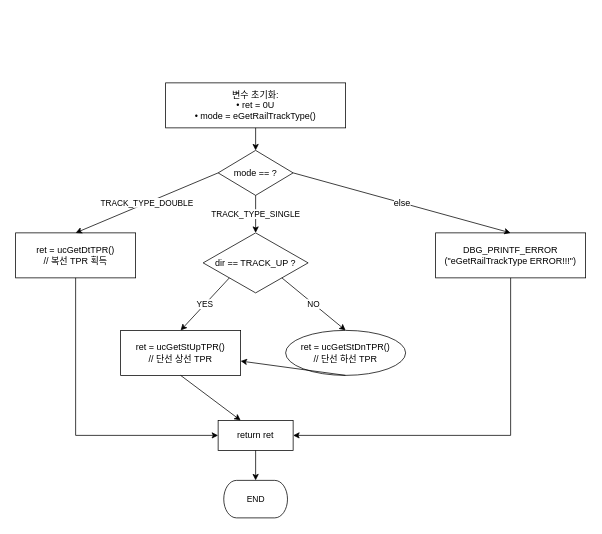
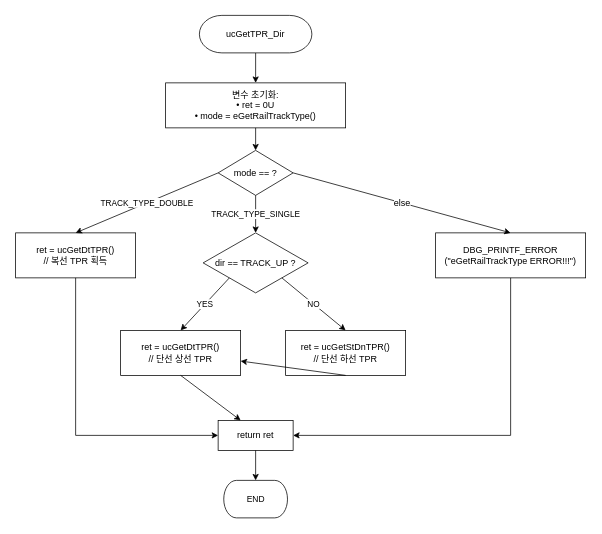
  <mxCell id="0" />
  <mxCell id="1" parent="0" />
  <mxCell id="2" value="변수 초기화:&#10;• ret = 0U&#10;• mode = eGetRailTrackType()" style="rounded=0;whiteSpace=wrap;html=1;strokeWidth=1;fontStyle=0;fillColor=#FFFFFF;strokeColor=#000000;" vertex="1" parent="1"><mxGeometry x="220" y="110" width="240" height="60" as="geometry" /></mxCell>
  <mxCell id="3" value="mode == ?" style="rhombus;whiteSpace=wrap;html=1;strokeWidth=1;fontStyle=0;fillColor=#FFFFFF;strokeColor=#000000;" vertex="1" parent="1"><mxGeometry x="290" y="200" width="100" height="60" as="geometry" /></mxCell>
  <mxCell id="4" value="ret = ucGetDtTPR()&#10;// 복선 TPR 획득" style="rounded=0;whiteSpace=wrap;html=1;strokeWidth=1;fontStyle=0;fillColor=#FFFFFF;strokeColor=#000000;" vertex="1" parent="1"><mxGeometry x="20" y="310" width="160" height="60" as="geometry" /></mxCell>
  <mxCell id="5" value="dir == TRACK_UP ?" style="rhombus;whiteSpace=wrap;html=1;strokeWidth=1;fontStyle=0;fillColor=#FFFFFF;strokeColor=#000000;" vertex="1" parent="1"><mxGeometry x="270" y="310" width="140" height="80" as="geometry" /></mxCell>
- <mxCell id="6" value="ret = ucGetStUpTPR()&#10;// 단선 상선 TPR" style="rounded=0;whiteSpace=wrap;html=1;strokeWidth=1;fontStyle=0;fillColor=#FFFFFF;strokeColor=#000000;" vertex="1" parent="1"><mxGeometry x="160" y="440" width="160" height="60" as="geometry" /></mxCell>
- <mxCell id="7" value="ret = ucGetStDnTPR()&#10;// 단선 하선 TPR" style="ellipse;whiteSpace=wrap;html=1;strokeWidth=1;fontStyle=0;fillColor=#FFFFFF;strokeColor=#000000;" vertex="1" parent="1"><mxGeometry x="380" y="440" width="160" height="60" as="geometry" /></mxCell>
+ <mxCell id="6" value="ret = ucGetDtTPR()&#10;// 단선 상선 TPR" style="rounded=0;whiteSpace=wrap;html=1;strokeWidth=1;fontStyle=0;fillColor=#FFFFFF;strokeColor=#000000;" vertex="1" parent="1"><mxGeometry x="160" y="440" width="160" height="60" as="geometry" /></mxCell>
+ <mxCell id="7" value="ret = ucGetStDnTPR()&#10;// 단선 하선 TPR" style="rounded=0;whiteSpace=wrap;html=1;strokeWidth=1;fontStyle=0;fillColor=#FFFFFF;strokeColor=#000000;" vertex="1" parent="1"><mxGeometry x="380" y="440" width="160" height="60" as="geometry" /></mxCell>
  <mxCell id="8" value="DBG_PRINTF_ERROR&#10;(&quot;eGetRailTrackType ERROR!!!&quot;)" style="rounded=0;whiteSpace=wrap;html=1;strokeWidth=1;fontStyle=0;fillColor=#FFFFFF;strokeColor=#000000;" vertex="1" parent="1"><mxGeometry x="580" y="310" width="200" height="60" as="geometry" /></mxCell>
  <mxCell id="9" value="return ret" style="rounded=0;whiteSpace=wrap;html=1;strokeWidth=1;fontStyle=0;fillColor=#FFFFFF;strokeColor=#000000;" vertex="1" parent="1"><mxGeometry x="290" y="560" width="100" height="40" as="geometry" /></mxCell>
+ <mxCell id="10" value="" style="endArrow=classic;html=1;rounded=0;exitX=0.5;exitY=1;exitDx=0;exitDy=0;entryX=0.5;entryY=0;entryDx=0;entryDy=0;exitPerimeter=0;" edge="1" parent="1" source="22" target="2"><mxGeometry width="50" height="50" relative="1" as="geometry"><mxPoint x="340" y="85" as="sourcePoint" /><mxPoint x="340" y="110" as="targetPoint" /></mxGeometry></mxCell>
  <mxCell id="11" value="" style="endArrow=classic;html=1;rounded=0;exitX=0.5;exitY=1;exitDx=0;exitDy=0;entryX=0.5;entryY=0;entryDx=0;entryDy=0;" edge="1" parent="1" source="2" target="3"><mxGeometry width="50" height="50" relative="1" as="geometry"><mxPoint x="340" y="170" as="sourcePoint" /><mxPoint x="340" y="200" as="targetPoint" /></mxGeometry></mxCell>
  <mxCell id="12" value="TRACK_TYPE_DOUBLE" style="endArrow=classic;html=1;rounded=0;exitX=0;exitY=0.5;exitDx=0;exitDy=0;entryX=0.5;entryY=0;entryDx=0;entryDy=0;" edge="1" parent="1" source="3" target="4"><mxGeometry width="50" height="50" relative="1" as="geometry"><mxPoint x="290" y="260" as="sourcePoint" /><mxPoint x="100" y="310" as="targetPoint" /></mxGeometry></mxCell>
  <mxCell id="13" value="TRACK_TYPE_SINGLE" style="endArrow=classic;html=1;rounded=0;exitX=0.5;exitY=1;exitDx=0;exitDy=0;entryX=0.5;entryY=0;entryDx=0;entryDy=0;" edge="1" parent="1" source="3" target="5"><mxGeometry width="50" height="50" relative="1" as="geometry"><mxPoint x="340" y="260" as="sourcePoint" /><mxPoint x="340" y="310" as="targetPoint" /></mxGeometry></mxCell>
  <mxCell id="14" value="else" style="endArrow=classic;html=1;rounded=0;exitX=1;exitY=0.5;exitDx=0;exitDy=0;entryX=0.5;entryY=0;entryDx=0;entryDy=0;fontSize=12;" edge="1" parent="1" source="3" target="8"><mxGeometry width="50" height="50" relative="1" as="geometry"><mxPoint x="390" y="260" as="sourcePoint" /><mxPoint x="700" y="310" as="targetPoint" /></mxGeometry></mxCell>
  <mxCell id="15" value="YES" style="endArrow=classic;html=1;rounded=0;exitX=0;exitY=1;exitDx=0;exitDy=0;entryX=0.5;entryY=0;entryDx=0;entryDy=0;" edge="1" parent="1" source="5" target="6"><mxGeometry width="50" height="50" relative="1" as="geometry"><mxPoint x="270" y="390" as="sourcePoint" /><mxPoint x="240" y="440" as="targetPoint" /></mxGeometry></mxCell>
  <mxCell id="16" value="NO" style="endArrow=classic;html=1;rounded=0;exitX=1;exitY=1;exitDx=0;exitDy=0;entryX=0.5;entryY=0;entryDx=0;entryDy=0;" edge="1" parent="1" source="5" target="7"><mxGeometry width="50" height="50" relative="1" as="geometry"><mxPoint x="410" y="390" as="sourcePoint" /><mxPoint x="460" y="440" as="targetPoint" /></mxGeometry></mxCell>
  <mxCell id="17" value="" style="endArrow=classic;html=1;rounded=0;exitX=0.5;exitY=1;exitDx=0;exitDy=0;entryX=0;entryY=0.5;entryDx=0;entryDy=0;" edge="1" parent="1" source="4" target="9"><mxGeometry width="50" height="50" relative="1" as="geometry"><mxPoint x="100" y="370" as="sourcePoint" /><mxPoint x="290" y="580" as="targetPoint" /><Array as="points"><mxPoint x="100" y="580" /></Array></mxGeometry></mxCell>
  <mxCell id="18" value="" style="endArrow=classic;html=1;rounded=0;exitX=0.5;exitY=1;exitDx=0;exitDy=0;entryX=0.3;entryY=0;entryDx=0;entryDy=0;" edge="1" parent="1" source="6" target="9"><mxGeometry width="50" height="50" relative="1" as="geometry"><mxPoint x="240" y="500" as="sourcePoint" /><mxPoint x="320" y="560" as="targetPoint" /></mxGeometry></mxCell>
  <mxCell id="19" value="" style="endArrow=classic;html=1;rounded=0;exitX=0.5;exitY=1;exitDx=0;exitDy=0;" edge="1" parent="1" source="7" target="6"><mxGeometry width="50" height="50" relative="1" as="geometry"><mxPoint x="460" y="500" as="sourcePoint" /><mxPoint x="360" y="560" as="targetPoint" /></mxGeometry></mxCell>
  <mxCell id="20" value="" style="endArrow=classic;html=1;rounded=0;exitX=0.5;exitY=1;exitDx=0;exitDy=0;entryX=1;entryY=0.5;entryDx=0;entryDy=0;" edge="1" parent="1" source="8" target="9"><mxGeometry width="50" height="50" relative="1" as="geometry"><mxPoint x="700" y="370" as="sourcePoint" /><mxPoint x="390" y="580" as="targetPoint" /><Array as="points"><mxPoint x="680" y="580" /></Array></mxGeometry></mxCell>
  <mxCell id="21" value="" style="endArrow=classic;html=1;rounded=0;exitX=0.5;exitY=1;exitDx=0;exitDy=0;entryX=0.5;entryY=0;entryDx=0;entryDy=0;entryPerimeter=0;" edge="1" parent="1" source="9" target="23"><mxGeometry width="50" height="50" relative="1" as="geometry"><mxPoint x="340" y="600" as="sourcePoint" /><mxPoint x="340" y="640" as="targetPoint" /></mxGeometry></mxCell>
+ <mxCell id="22" value="&lt;div style=&quot;&quot;&gt;&lt;font style=&quot;direction: ltr; line-height: 120%; opacity: 1;&quot;&gt;ucGetTPR_Dir&lt;br&gt;&lt;/font&gt;&lt;/div&gt;" style="verticalAlign=middle;align=center;overflow=width;vsdxID=2;fillColor=#FFFFFF;gradientColor=none;shape=stencil(tVLLDsIgEPwajiQIMfFe638Qu22JCM2Ctv69kK0Rm9qDibeZndkXC1NV6PUATIoQ0V9gNE3smToyKY3rAU1MiKmaqar1CB36m2uIDzo7M7r6e64wUZ4UOUWKB9GdIH4irzWu8B42vRrPScNFXZzN+5mvl3qJXE8mcPRRR+Pdh2Y1dsBTE95a3c0TkBRGgKEIb6wg1/r+ssCXd/vLCgm8z9caa+n6pb48dwrRV1H1Ew==);strokeColor=#000000;spacingTop=-1;spacingBottom=-1;spacingLeft=-1;spacingRight=-1;points=[[0.5,1,0],[0.5,0,0],[0,0.5,0],[1,0.5,0]];labelBackgroundColor=none;rounded=0;html=1;whiteSpace=wrap;strokeWidth=1;fontStyle=0" vertex="1" parent="1"><mxGeometry x="265" y="20" width="150" height="50" as="geometry" /></mxCell>
  <mxCell id="23" value="&lt;div style=&quot;font-size: 1px&quot;&gt;&lt;font style=&quot;font-size:11.29px;font-family:Arial;color:#000000;direction:ltr;letter-spacing:0px;line-height:120%;opacity:1&quot;&gt;END&lt;br&gt;&lt;/font&gt;&lt;/div&gt;" style="verticalAlign=middle;align=center;overflow=width;vsdxID=77;fillColor=#FFFFFF;gradientColor=none;shape=stencil(tVLLDsIgEPwajiQIMfFe638Qu22JCM2Ctv69kK0Rm9qDibeZndkXC1NV6PUATIoQ0V9gNE3smToyKY3rAU1MiKmaqar1CB36m2uIDzo7M7r6e64wUZ4UOUWKB9GdIH4irzWu8B42vRrPScNFXZzN+5mvl3qJXE8mcPRRR+Pdh2Y1dsBTE95a3c0TkBRGgKEIb6wg1/r+ssCXd/vLCgm8z9caa+n6pb48dwrRV1H1Ew==);strokeColor=#000000;spacingTop=-1;spacingBottom=-1;spacingLeft=-1;spacingRight=-1;points=[[0.5,1,0],[0.5,0,0],[0,0.5,0],[1,0.5,0]];labelBackgroundColor=none;rounded=0;html=1;whiteSpace=wrap;strokeWidth=1;fontStyle=0" vertex="1" parent="1"><mxGeometry x="297.5" y="640" width="85" height="50" as="geometry" /></mxCell>
